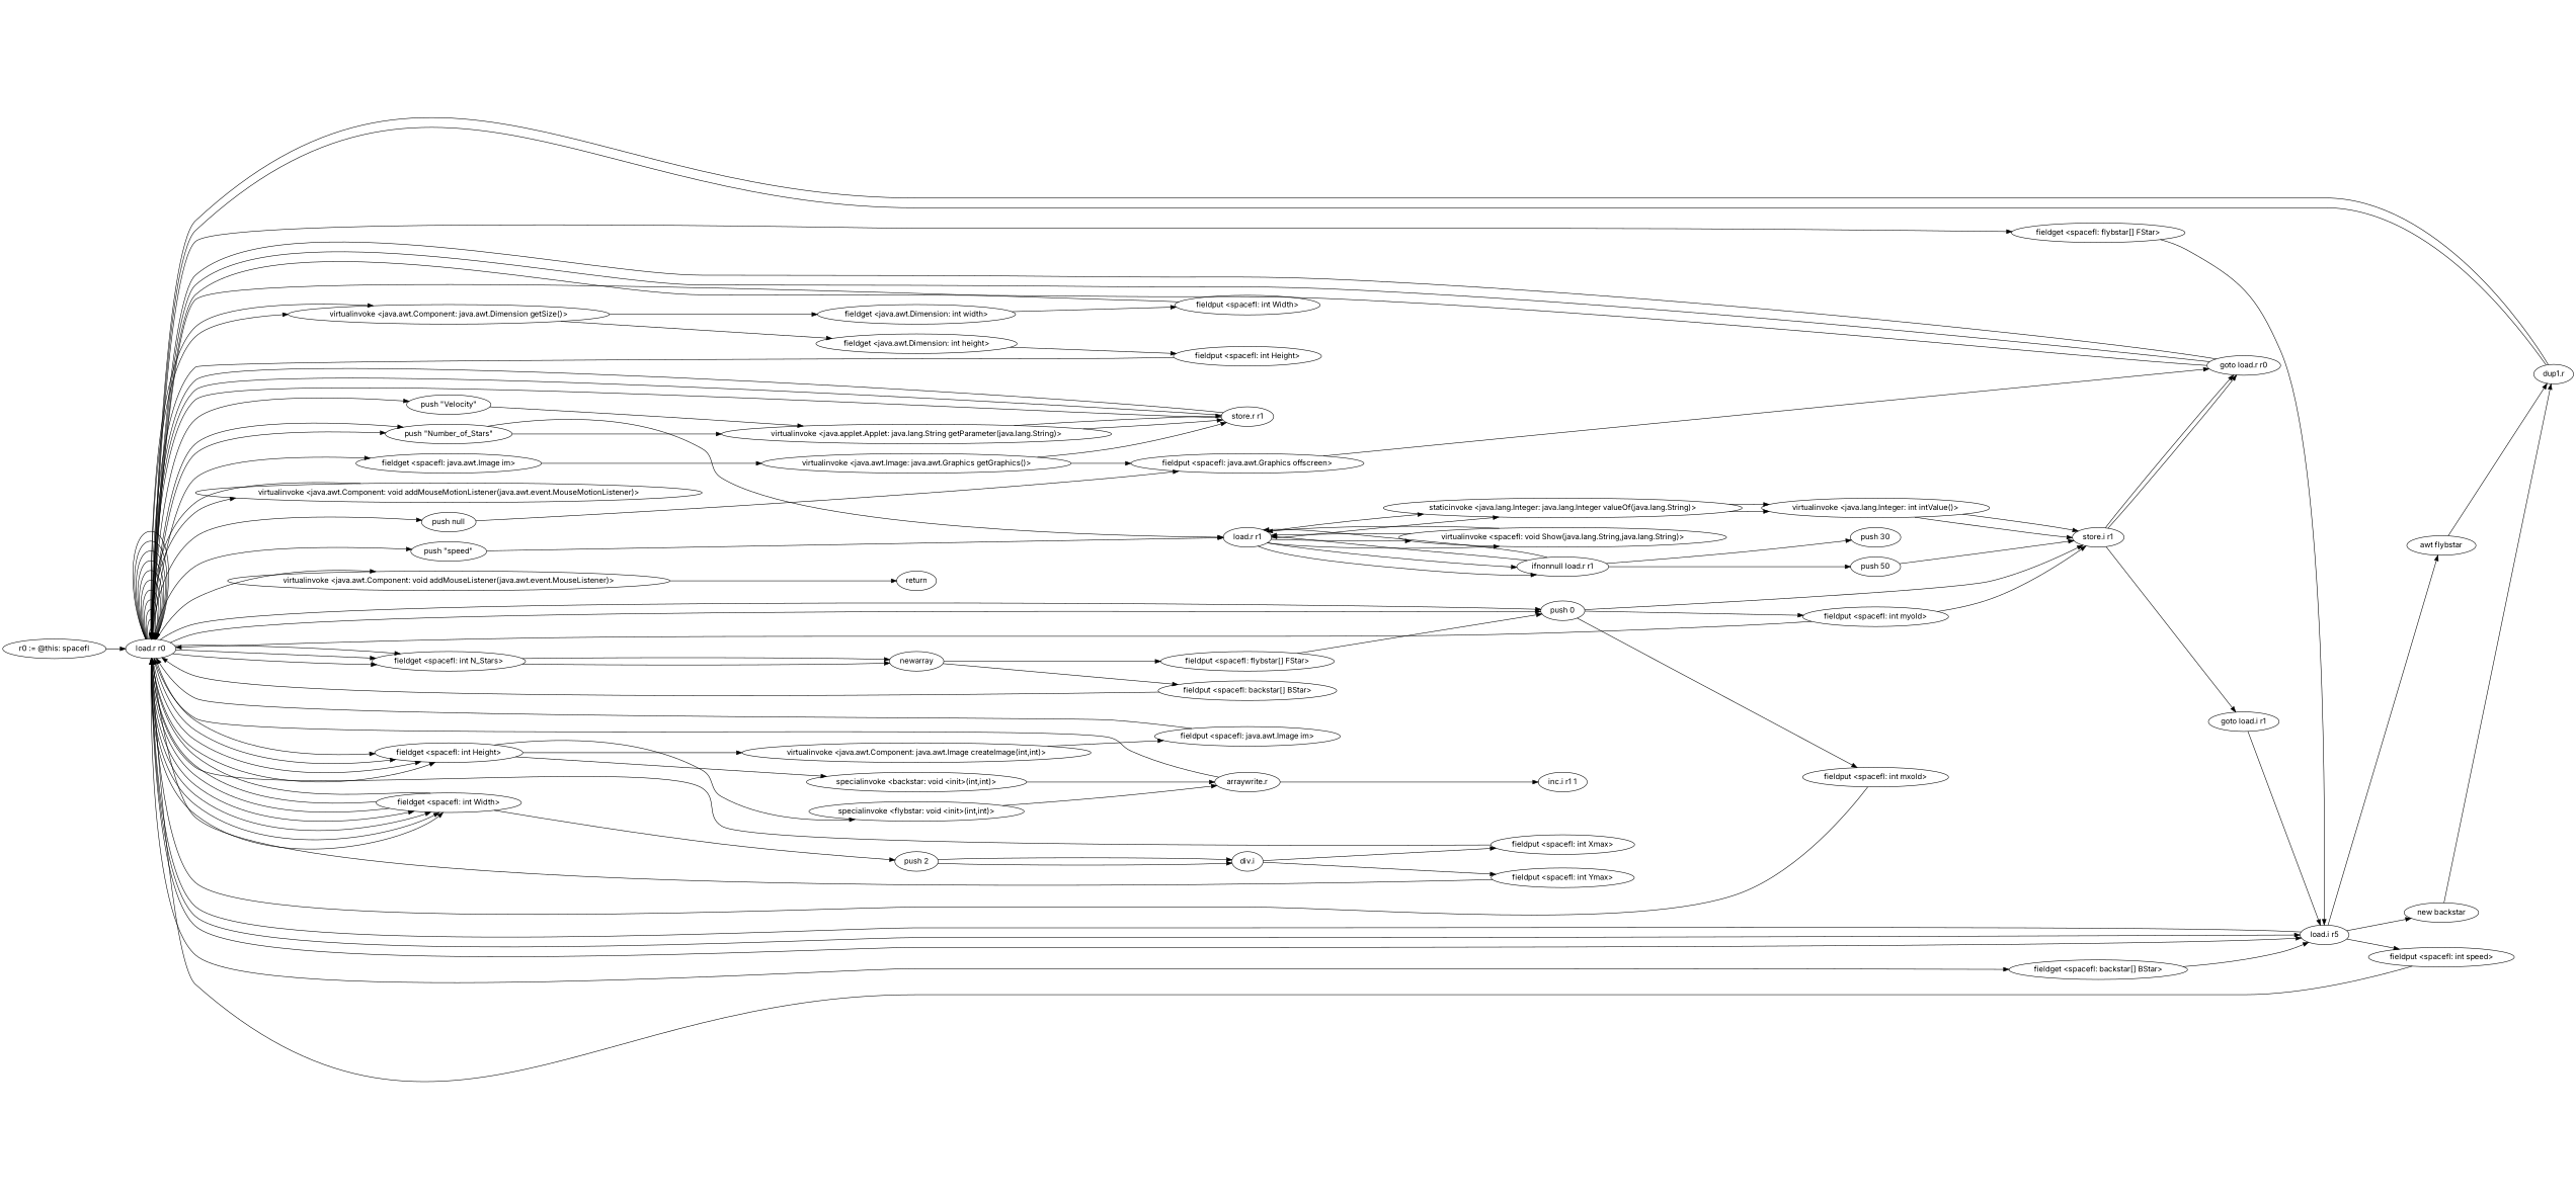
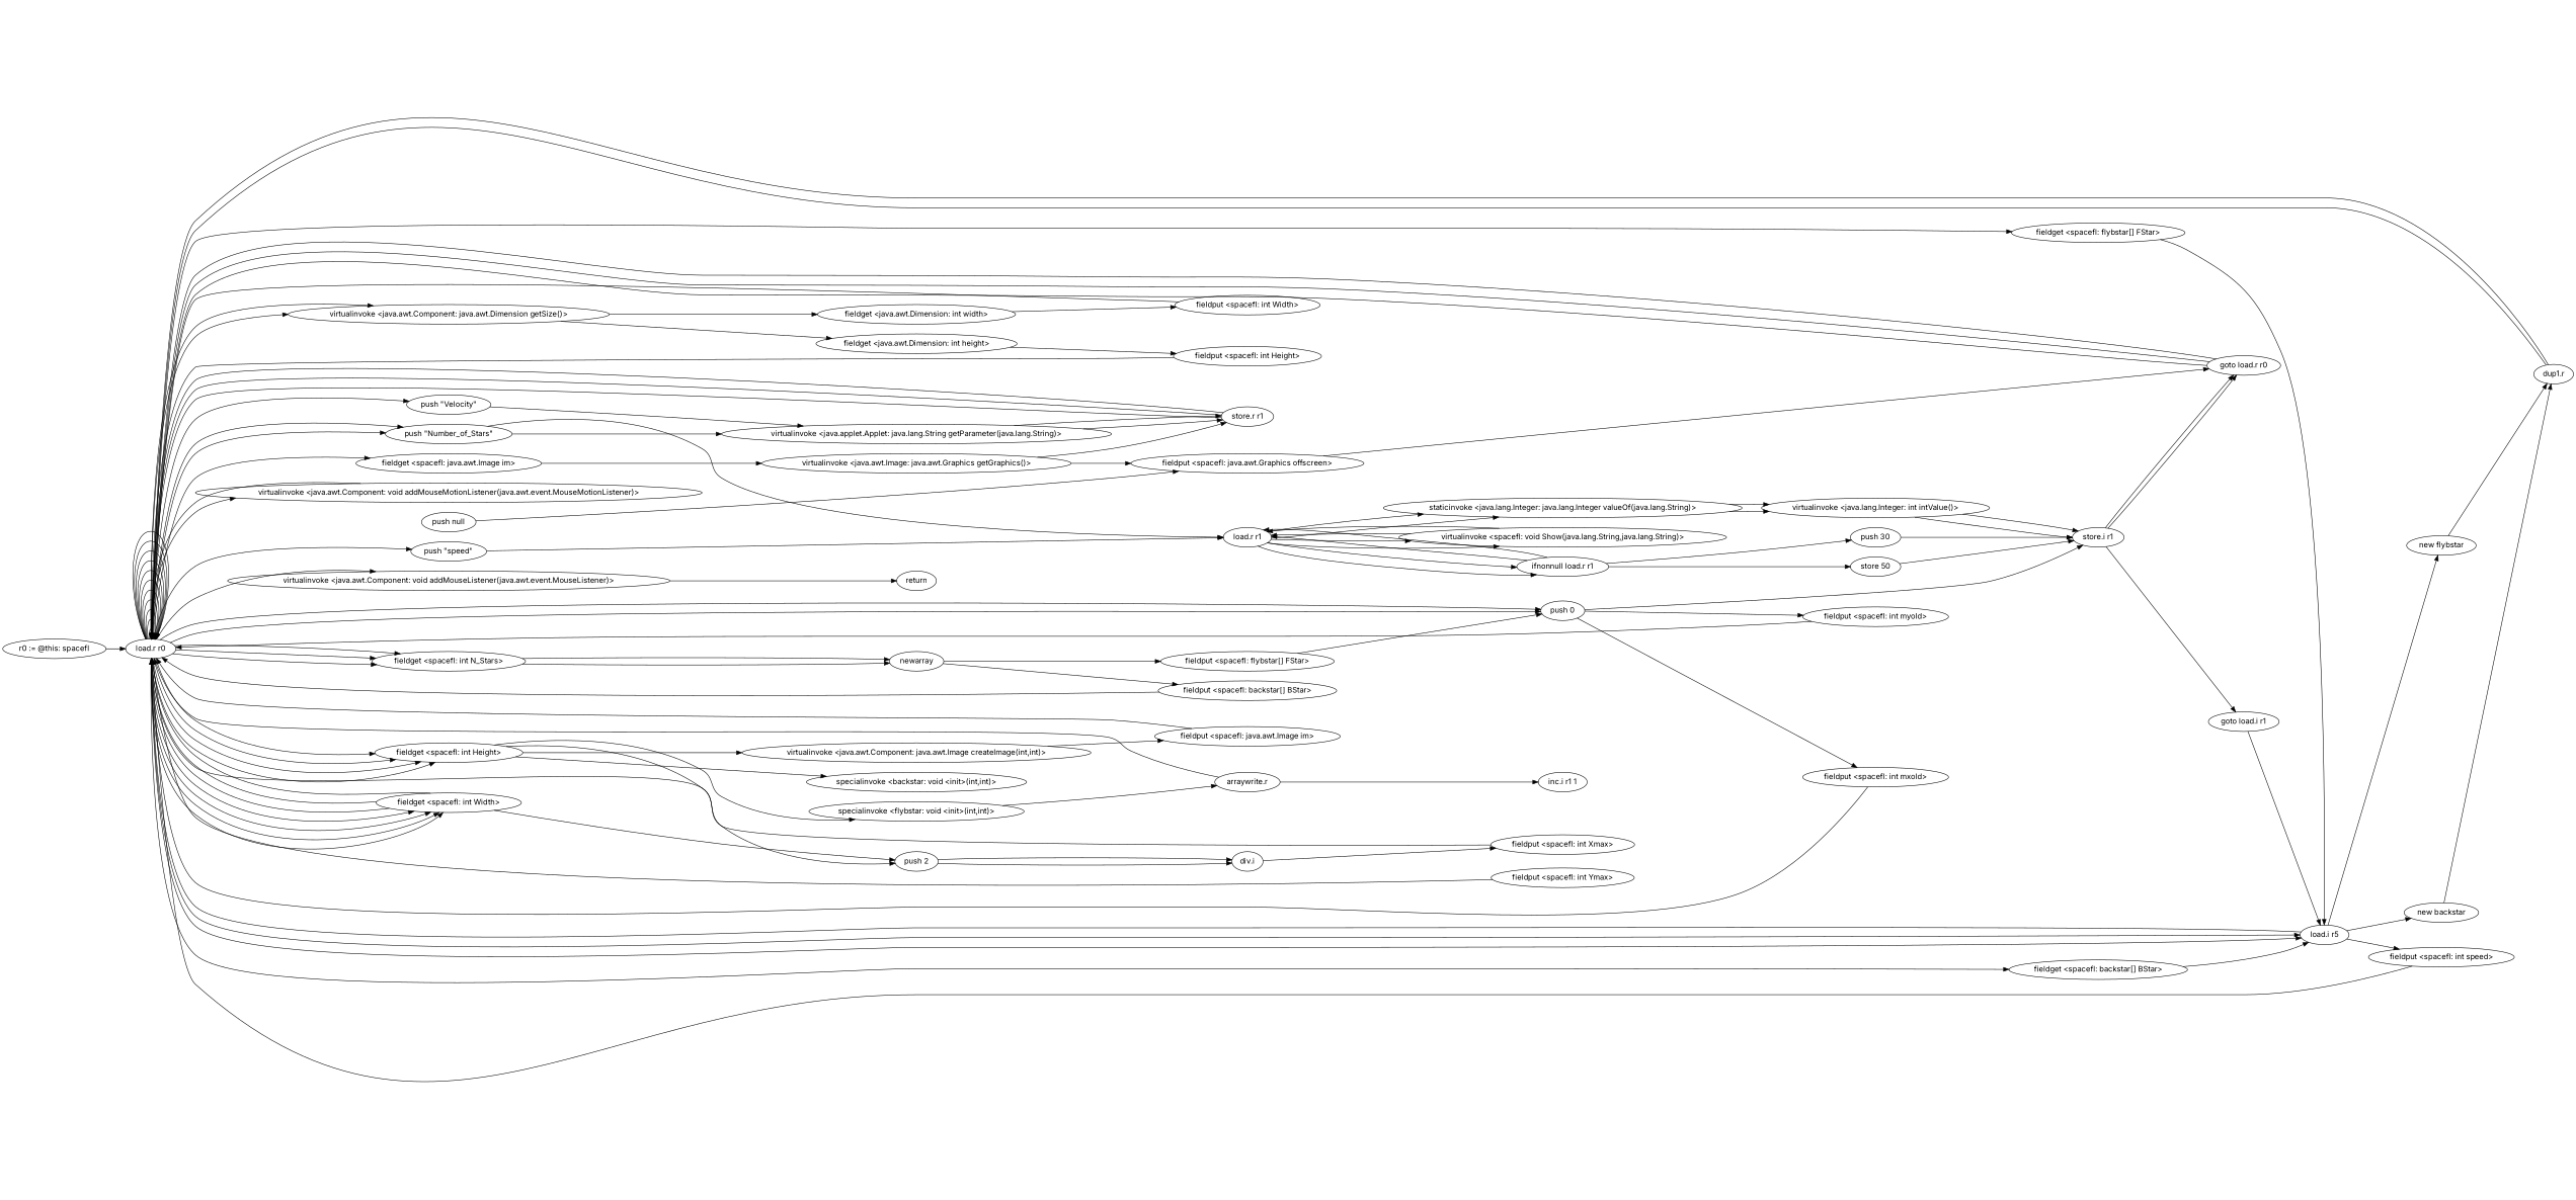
  digraph {
    fontname=Inter
    rankdir=LR
    node [fontname=Inter]
    edge [fontname=Inter]
    "r0 := @this: spacefl"
    "load.r r0"
    "virtualinvoke <java.awt.Component: java.awt.Dimension getSize()>"
    "push \"Velocity\""
    "push \"speed\""
    n6 [label="load.i r5"]
    "push \"Number_of_Stars\""
    "fieldget <spacefl: int Width>"
    "fieldget <spacefl: int Height>"
    "fieldget <spacefl: java.awt.Image im>"
    "fieldget <spacefl: int N_Stars>"
    "push 0"
    "virtualinvoke <java.awt.Component: void addMouseMotionListener(java.awt.event.MouseMotionListener)>"
    "virtualinvoke <java.awt.Component: void addMouseListener(java.awt.event.MouseListener)>"
    "fieldget <spacefl: backstar[] BStar>"
    "fieldget <spacefl: flybstar[] FStar>"
    "push null"
    "fieldget <java.awt.Dimension: int width>"
    "fieldget <java.awt.Dimension: int height>"
    "virtualinvoke <java.applet.Applet: java.lang.String getParameter(java.lang.String)>"
    "load.r r1"
    "fieldput <spacefl: int speed>"
    "new backstar"
-   "new flybstar" [label="awt flybstar"]
+   "new flybstar"
    "push 2"
    "virtualinvoke <java.awt.Component: java.awt.Image createImage(int,int)>"
    "specialinvoke <backstar: void <init>(int,int)>"
    "specialinvoke <flybstar: void <init>(int,int)>"
    "virtualinvoke <java.awt.Image: java.awt.Graphics getGraphics()>"
    newarray
    "store.i r1"
    "fieldput <spacefl: int mxold>"
    "fieldput <spacefl: int myold>"
    return
    "fieldput <spacefl: java.awt.Graphics offscreen>"
    "fieldput <spacefl: int Width>"
    "fieldput <spacefl: int Height>"
    "store.r r1"
    "virtualinvoke <spacefl: void Show(java.lang.String,java.lang.String)>"
    "ifnonnull load.r r1"
    "staticinvoke <java.lang.Integer: java.lang.Integer valueOf(java.lang.String)>"
-   "push 50"
+   "push 50" [label="store 50"]
    "push 30"
    "virtualinvoke <java.lang.Integer: int intValue()>"
    "goto load.r r0"
    "goto load.i r1"
    "dup1.r"
    "div.i"
    "fieldput <spacefl: java.awt.Image im>"
    "arraywrite.r"
    "fieldput <spacefl: backstar[] BStar>"
    "fieldput <spacefl: flybstar[] FStar>"
    "fieldput <spacefl: int Xmax>"
    "fieldput <spacefl: int Ymax>"
    "inc.i r1 1"
    "r0 := @this: spacefl" -> "load.r r0"
    "load.r r0" -> "load.r r0"
    "load.r r0" -> "load.r r0"
    "load.r r0" -> "load.r r0"
    "load.r r0" -> "load.r r0"
    "load.r r0" -> "load.r r0"
    "load.r r0" -> "load.r r0"
    "load.r r0" -> "load.r r0"
    "load.r r0" -> "load.r r0"
    "load.r r0" -> "load.r r0"
    "load.r r0" -> "load.r r0"
    "load.r r0" -> "load.r r0"
    "load.r r0" -> "virtualinvoke <java.awt.Component: java.awt.Dimension getSize()>"
    "load.r r0" -> "virtualinvoke <java.awt.Component: java.awt.Dimension getSize()>"
    "load.r r0" -> "push \"Velocity\""
    "load.r r0" -> "push \"speed\""
    "load.r r0" -> n6
    "load.r r0" -> n6
    "load.r r0" -> "push \"Number_of_Stars\""
    "load.r r0" -> "push \"Number_of_Stars\""
    "load.r r0" -> "fieldget <spacefl: int Width>"
    "load.r r0" -> "fieldget <spacefl: int Width>"
    "load.r r0" -> "fieldget <spacefl: int Width>"
    "load.r r0" -> "fieldget <spacefl: int Width>"
    "load.r r0" -> "fieldget <spacefl: int Height>"
    "load.r r0" -> "fieldget <spacefl: int Height>"
    "load.r r0" -> "fieldget <spacefl: int Height>"
    "load.r r0" -> "fieldget <spacefl: int Height>"
    "load.r r0" -> "fieldget <spacefl: java.awt.Image im>"
    "load.r r0" -> "fieldget <spacefl: int N_Stars>"
    "load.r r0" -> "fieldget <spacefl: int N_Stars>"
    "load.r r0" -> "fieldget <spacefl: int N_Stars>"
    "load.r r0" -> "push 0"
    "load.r r0" -> "push 0"
    "load.r r0" -> "virtualinvoke <java.awt.Component: void addMouseMotionListener(java.awt.event.MouseMotionListener)>"
    "load.r r0" -> "virtualinvoke <java.awt.Component: void addMouseListener(java.awt.event.MouseListener)>"
    "load.r r0" -> "fieldget <spacefl: backstar[] BStar>"
    "load.r r0" -> "fieldget <spacefl: flybstar[] FStar>"
-   "load.r r0" -> "push null"
    "virtualinvoke <java.awt.Component: java.awt.Dimension getSize()>" -> "fieldget <java.awt.Dimension: int width>"
    "virtualinvoke <java.awt.Component: java.awt.Dimension getSize()>" -> "fieldget <java.awt.Dimension: int height>"
    "push \"Velocity\"" -> "virtualinvoke <java.applet.Applet: java.lang.String getParameter(java.lang.String)>"
    "push \"speed\"" -> "load.r r1"
    n6 -> "load.r r0"
    n6 -> "fieldput <spacefl: int speed>"
    n6 -> "new backstar"
    n6 -> "new flybstar"
    "push \"Number_of_Stars\"" -> "virtualinvoke <java.applet.Applet: java.lang.String getParameter(java.lang.String)>"
    "push \"Number_of_Stars\"" -> "load.r r1"
    "fieldget <spacefl: int Width>" -> "load.r r0"
    "fieldget <spacefl: int Width>" -> "load.r r0"
    "fieldget <spacefl: int Width>" -> "load.r r0"
    "fieldget <spacefl: int Width>" -> "push 2"
+   "fieldget <spacefl: int Height>" -> "push 2"
    "fieldget <spacefl: int Height>" -> "virtualinvoke <java.awt.Component: java.awt.Image createImage(int,int)>"
    "fieldget <spacefl: int Height>" -> "specialinvoke <backstar: void <init>(int,int)>"
    "fieldget <spacefl: int Height>" -> "specialinvoke <flybstar: void <init>(int,int)>"
    "fieldget <spacefl: java.awt.Image im>" -> "virtualinvoke <java.awt.Image: java.awt.Graphics getGraphics()>"
    "fieldget <spacefl: int N_Stars>" -> newarray
    "fieldget <spacefl: int N_Stars>" -> newarray
    "push 0" -> "store.i r1"
    "push 0" -> "fieldput <spacefl: int mxold>"
    "push 0" -> "fieldput <spacefl: int myold>"
    "virtualinvoke <java.awt.Component: void addMouseMotionListener(java.awt.event.MouseMotionListener)>" -> "load.r r0"
    "virtualinvoke <java.awt.Component: void addMouseListener(java.awt.event.MouseListener)>" -> return
    "fieldget <spacefl: backstar[] BStar>" -> n6
    "fieldget <spacefl: flybstar[] FStar>" -> n6
    "push null" -> "fieldput <spacefl: java.awt.Graphics offscreen>"
    "fieldget <java.awt.Dimension: int width>" -> "fieldput <spacefl: int Width>"
    "fieldget <java.awt.Dimension: int height>" -> "fieldput <spacefl: int Height>"
    "virtualinvoke <java.applet.Applet: java.lang.String getParameter(java.lang.String)>" -> "store.r r1"
    "virtualinvoke <java.applet.Applet: java.lang.String getParameter(java.lang.String)>" -> "store.r r1"
    "load.r r1" -> "virtualinvoke <spacefl: void Show(java.lang.String,java.lang.String)>"
    "load.r r1" -> "virtualinvoke <spacefl: void Show(java.lang.String,java.lang.String)>"
    "load.r r1" -> "ifnonnull load.r r1"
    "load.r r1" -> "ifnonnull load.r r1"
    "load.r r1" -> "staticinvoke <java.lang.Integer: java.lang.Integer valueOf(java.lang.String)>"
    "load.r r1" -> "staticinvoke <java.lang.Integer: java.lang.Integer valueOf(java.lang.String)>"
    "fieldput <spacefl: int speed>" -> "load.r r0"
    "new backstar" -> "dup1.r"
    "new flybstar" -> "dup1.r"
    "push 2" -> "div.i"
    "push 2" -> "div.i"
    "virtualinvoke <java.awt.Component: java.awt.Image createImage(int,int)>" -> "fieldput <spacefl: java.awt.Image im>"
-   "specialinvoke <backstar: void <init>(int,int)>" -> "arraywrite.r"
    "specialinvoke <flybstar: void <init>(int,int)>" -> "arraywrite.r"
    "virtualinvoke <java.awt.Image: java.awt.Graphics getGraphics()>" -> "fieldput <spacefl: java.awt.Graphics offscreen>"
    "virtualinvoke <java.awt.Image: java.awt.Graphics getGraphics()>" -> "store.r r1"
    newarray -> "fieldput <spacefl: backstar[] BStar>"
    newarray -> "fieldput <spacefl: flybstar[] FStar>"
    "store.i r1" -> "goto load.r r0"
    "store.i r1" -> "goto load.r r0"
    "store.i r1" -> "goto load.i r1"
    "fieldput <spacefl: int mxold>" -> "load.r r0"
    "fieldput <spacefl: int myold>" -> "load.r r0"
    "fieldput <spacefl: java.awt.Graphics offscreen>" -> "goto load.r r0"
    "fieldput <spacefl: int Width>" -> "load.r r0"
    "fieldput <spacefl: int Height>" -> "load.r r0"
    "store.r r1" -> "load.r r0"
    "store.r r1" -> "load.r r0"
    "store.r r1" -> "load.r r0"
    "virtualinvoke <spacefl: void Show(java.lang.String,java.lang.String)>" -> "load.r r1"
    "virtualinvoke <spacefl: void Show(java.lang.String,java.lang.String)>" -> "load.r r1"
    "ifnonnull load.r r1" -> "load.r r1"
    "ifnonnull load.r r1" -> "load.r r1"
    "ifnonnull load.r r1" -> "push 50"
    "ifnonnull load.r r1" -> "push 30"
    "staticinvoke <java.lang.Integer: java.lang.Integer valueOf(java.lang.String)>" -> "virtualinvoke <java.lang.Integer: int intValue()>"
    "staticinvoke <java.lang.Integer: java.lang.Integer valueOf(java.lang.String)>" -> "virtualinvoke <java.lang.Integer: int intValue()>"
    "push 50" -> "store.i r1"
-   "fieldput <spacefl: int myold>" -> "store.i r1"
+   "push 30" -> "store.i r1"
    "virtualinvoke <java.lang.Integer: int intValue()>" -> "store.i r1"
    "virtualinvoke <java.lang.Integer: int intValue()>" -> "store.i r1"
    "goto load.r r0" -> "load.r r0"
    "goto load.r r0" -> "load.r r0"
    "goto load.r r0" -> "load.r r0"
    "goto load.i r1" -> n6
    "dup1.r" -> "load.r r0"
    "dup1.r" -> "load.r r0"
    "div.i" -> "fieldput <spacefl: int Xmax>"
-   "div.i" -> "fieldput <spacefl: int Ymax>"
    "fieldput <spacefl: java.awt.Image im>" -> "load.r r0"
    "arraywrite.r" -> "load.r r0"
    "arraywrite.r" -> "inc.i r1 1"
    "fieldput <spacefl: backstar[] BStar>" -> "load.r r0"
    "fieldput <spacefl: flybstar[] FStar>" -> "push 0"
    "fieldput <spacefl: int Xmax>" -> "load.r r0"
    "fieldput <spacefl: int Ymax>" -> "load.r r0"
  }
